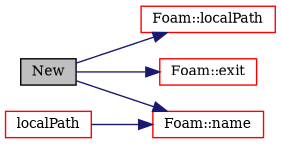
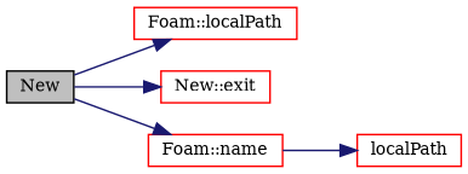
  digraph {
    fontname="DejaVu Serif"
    rankdir=LR
    node [color=red fontname="DejaVu Serif" fontsize=10 shape=record]
    edge [color=midnightblue fontname="DejaVu Serif" fontsize=10 labelfontname=Helvetica labelfontsize=10 style=solid]
    n1 [color=black fillcolor=grey75 fontcolor=black height=0.2 label=New style=filled width=0.4]
    n2 [height=0.2 label="Foam::localPath" width=0.4]
-   n3 [height=0.2 label="Foam::exit" width=0.4]
+   n3 [height=0.2 label="New::exit" width=0.4]
    n4 [height=0.2 label="Foam::name" width=0.4]
    n5 [height=0.2 label=localPath width=0.4]
    n1 -> n2
    n1 -> n3
    n1 -> n4
-   n5 -> n4
+   n4 -> n5
  }
